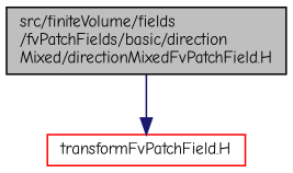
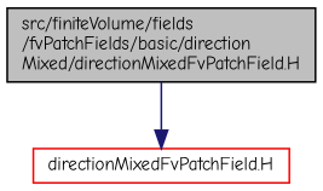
  digraph {
    fontname="Comic Neue"
    node [fontname="Comic Neue" fontsize=10 shape=record]
    n1 [color=black fillcolor=grey75 fontcolor=black height=0.2 label="src/finiteVolume/fields\l/fvPatchFields/basic/direction\lMixed/directionMixedFvPatchField.H" style=filled width=0.4]
-   n2 [color=red height=0.2 label="transformFvPatchField.H" width=0.4]
+   n2 [color=red height=0.2 label="directionMixedFvPatchField.H" width=0.4]
    n1 -> n2 [color=midnightblue fontname="Comic Neue" fontsize=10 labelfontname=Helvetica labelfontsize=10 style=solid]
  }
